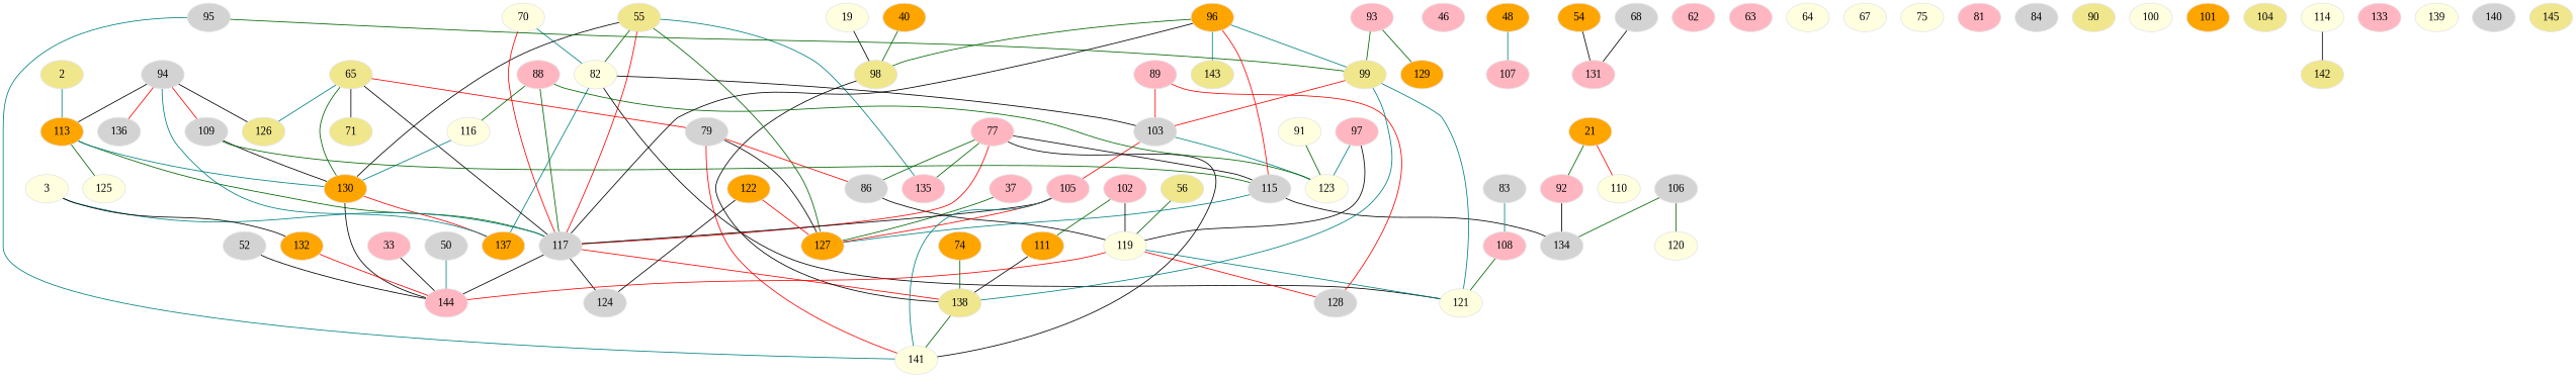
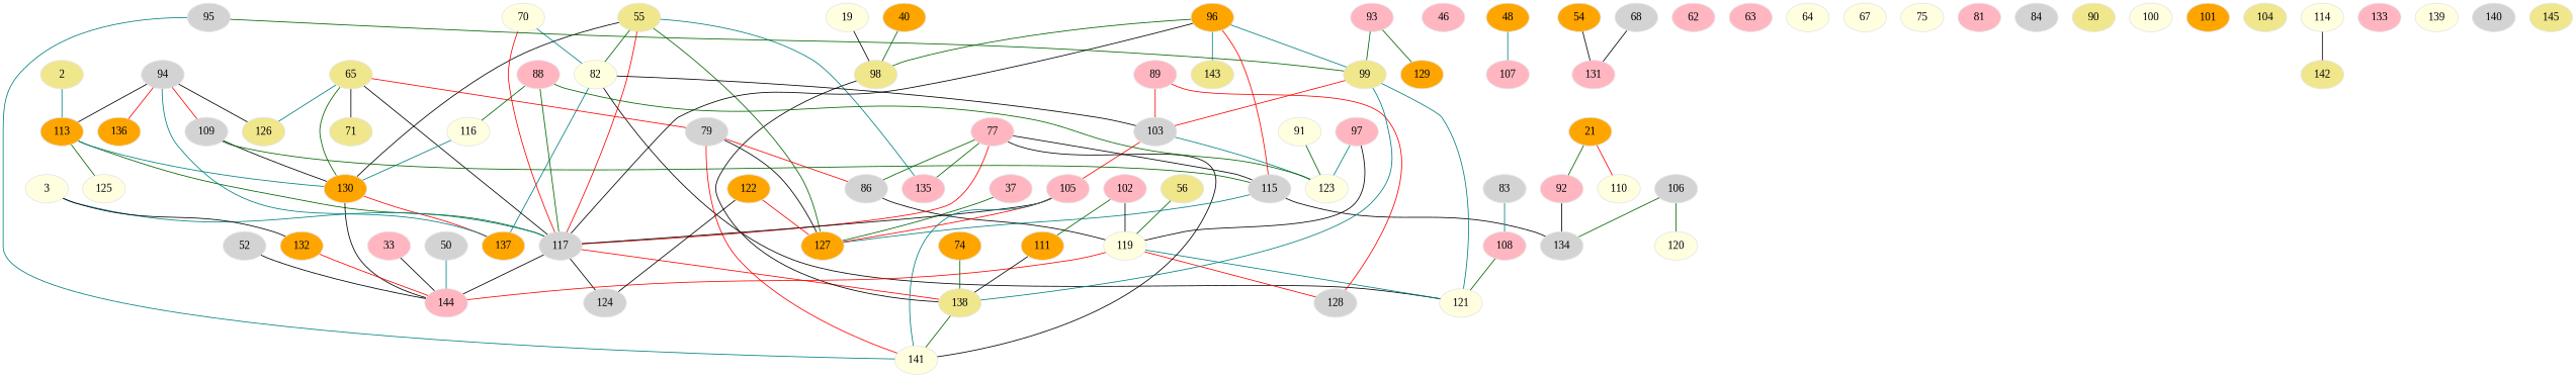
  graph {
    fontname="Liberation Serif"
    node [color=gray90 fillcolor=lightpink fontname="Liberation Serif" style=filled]
    edge [color=black fontname="Liberation Serif"]
    113 [fillcolor=orange super="+51"]
    117 [fillcolor=lightgrey super="+12+29+57+112"]
    130 [fillcolor=orange super="+34+118"]
    125 [fillcolor=lightyellow]
    2 [fillcolor=khaki]
    144 [super="+17+4+73"]
    138 [fillcolor=khaki super="+42+59"]
    124 [fillcolor=lightgrey]
    3 [fillcolor=lightyellow]
    132 [fillcolor=orange]
    19 [fillcolor=lightyellow]
    98 [fillcolor=khaki]
    21 [fillcolor=orange]
    92
    110 [fillcolor=lightyellow]
    134 [fillcolor=lightgrey super="+22"]
    33
    127 [fillcolor=orange super="+10"]
    37
    40 [fillcolor=orange]
    46
    48 [fillcolor=orange]
    107
    50 [fillcolor=lightgrey]
    52 [fillcolor=lightgrey]
    54 [fillcolor=orange]
    131
    55 [fillcolor=khaki super="+39+44"]
    82 [fillcolor=lightyellow]
    135 [super="+23"]
    103 [fillcolor=lightgrey super="+25+36+66"]
    121 [fillcolor=lightyellow super="+78"]
    137 [fillcolor=orange super="+27"]
    119 [fillcolor=lightyellow super="+18+61+76"]
    128 [fillcolor=lightgrey]
    56 [fillcolor=khaki]
    62
    63
    64 [fillcolor=lightyellow]
    65 [fillcolor=khaki super="+14"]
    71 [fillcolor=khaki]
    79 [fillcolor=lightgrey super="+15"]
    126 [fillcolor=khaki]
    86 [fillcolor=lightgrey super="+38"]
    141 [fillcolor=lightyellow]
    67 [fillcolor=lightyellow]
    68 [fillcolor=lightgrey]
    70 [fillcolor=lightyellow super="+16+60"]
    74 [fillcolor=orange]
    75 [fillcolor=lightyellow]
    77 [super="+43+58"]
    115 [fillcolor=lightgrey super="+7+85"]
    81
    123 [fillcolor=lightyellow]
    105 [super="+20"]
    83 [fillcolor=lightgrey]
    108
    84 [fillcolor=lightgrey]
    88 [super="+35"]
    116 [fillcolor=lightyellow]
    89
    90 [fillcolor=khaki]
    91 [fillcolor=lightyellow]
    99 [fillcolor=khaki super="+32+80"]
    93
    129 [fillcolor=orange]
    94 [fillcolor=lightgrey super="+87"]
    109 [fillcolor=lightgrey super="+30"]
-   136 [fillcolor=lightgrey]
+   136 [fillcolor=orange]
    95 [fillcolor=lightgrey]
    96 [fillcolor=orange super="+47"]
    143 [fillcolor=khaki]
    97 [super="+45+72"]
    100 [fillcolor=lightyellow]
    101 [fillcolor=orange]
    102
    111 [fillcolor=orange]
    104 [fillcolor=khaki]
    106 [fillcolor=lightgrey]
    120 [fillcolor=lightyellow]
    114 [fillcolor=lightyellow super="+8"]
    142 [fillcolor=khaki]
    122 [fillcolor=orange]
    133
    139 [fillcolor=lightyellow]
    140 [fillcolor=lightgrey]
    145 [fillcolor=khaki]
    113 -- 117 [color=darkgreen]
    113 -- 130 [color=teal]
    113 -- 125 [color=darkgreen]
    117 -- 144 [weight=2]
    117 -- 138 [color=red]
    117 -- 124
    130 -- 144 [weight=2]
    130 -- 137 [color=red]
    2 -- 113 [color=teal]
    138 -- 141 [color=darkgreen]
    3 -- 117 [color=teal]
    3 -- 132
    132 -- 144 [color=red]
    19 -- 98
    98 -- 138
    21 -- 92 [color=darkgreen]
    21 -- 110 [color=red]
    92 -- 134
    33 -- 144
    37 -- 127 [color=darkgreen]
    40 -- 98 [color=darkgreen]
    48 -- 107 [color=teal]
    50 -- 144 [color=teal]
    52 -- 144
    54 -- 131
    55 -- 117 [color=red]
    55 -- 130
    55 -- 127 [color=darkgreen]
    55 -- 82 [color=darkgreen]
    55 -- 135 [color=teal]
    82 -- 103
    82 -- 121
    82 -- 137 [color=teal]
    103 -- 123 [color=teal]
    103 -- 105 [color=red]
    119 -- 144 [color=red weight=3]
    119 -- 121 [color=teal]
    119 -- 128 [color=red]
    56 -- 119 [color=darkgreen]
    65 -- 117
    65 -- 130 [color=darkgreen]
    65 -- 71
    65 -- 79 [color=red]
    65 -- 126 [color=teal]
    79 -- 127 [weight=2]
    79 -- 86 [color=red]
    79 -- 141 [color=red]
    86 -- 119
    68 -- 131
    70 -- 117 [color=red]
    70 -- 82 [color=teal]
    74 -- 138 [color=darkgreen]
    77 -- 117 [color=red]
    77 -- 135 [color=darkgreen]
    77 -- 86 [color=darkgreen]
    77 -- 141
    77 -- 115 [weight=2]
    115 -- 134
    115 -- 127 [color=teal]
    105 -- 117
    105 -- 127 [color=red]
    105 -- 141 [color=teal]
    83 -- 108 [color=teal]
    108 -- 121 [color=darkgreen]
    88 -- 117 [color=darkgreen]
    88 -- 123 [color=darkgreen]
    88 -- 116 [color=darkgreen]
    116 -- 130 [color=teal]
    89 -- 103 [color=red]
    89 -- 128 [color=red]
    91 -- 123 [color=darkgreen]
    99 -- 138 [color=teal]
    99 -- 103 [color=red]
    99 -- 121 [color=teal weight=2]
    93 -- 99 [color=darkgreen]
    93 -- 129 [color=darkgreen]
    94 -- 113
    94 -- 137 [color=teal]
    94 -- 126
    94 -- 109 [color=red]
    94 -- 136 [color=red]
    109 -- 130
    109 -- 115 [color=darkgreen]
    95 -- 141 [color=teal]
    95 -- 99 [color=darkgreen]
    96 -- 117
    96 -- 98 [color=darkgreen]
    96 -- 115 [color=red]
    96 -- 99 [color=teal]
    96 -- 143 [color=teal]
    97 -- 119
    97 -- 123 [color=teal]
    102 -- 119
    102 -- 111 [color=darkgreen]
    111 -- 138
    106 -- 134 [color=darkgreen]
    106 -- 120 [color=darkgreen]
    114 -- 142 [weight=2]
    122 -- 124
    122 -- 127 [color=red]
  }
